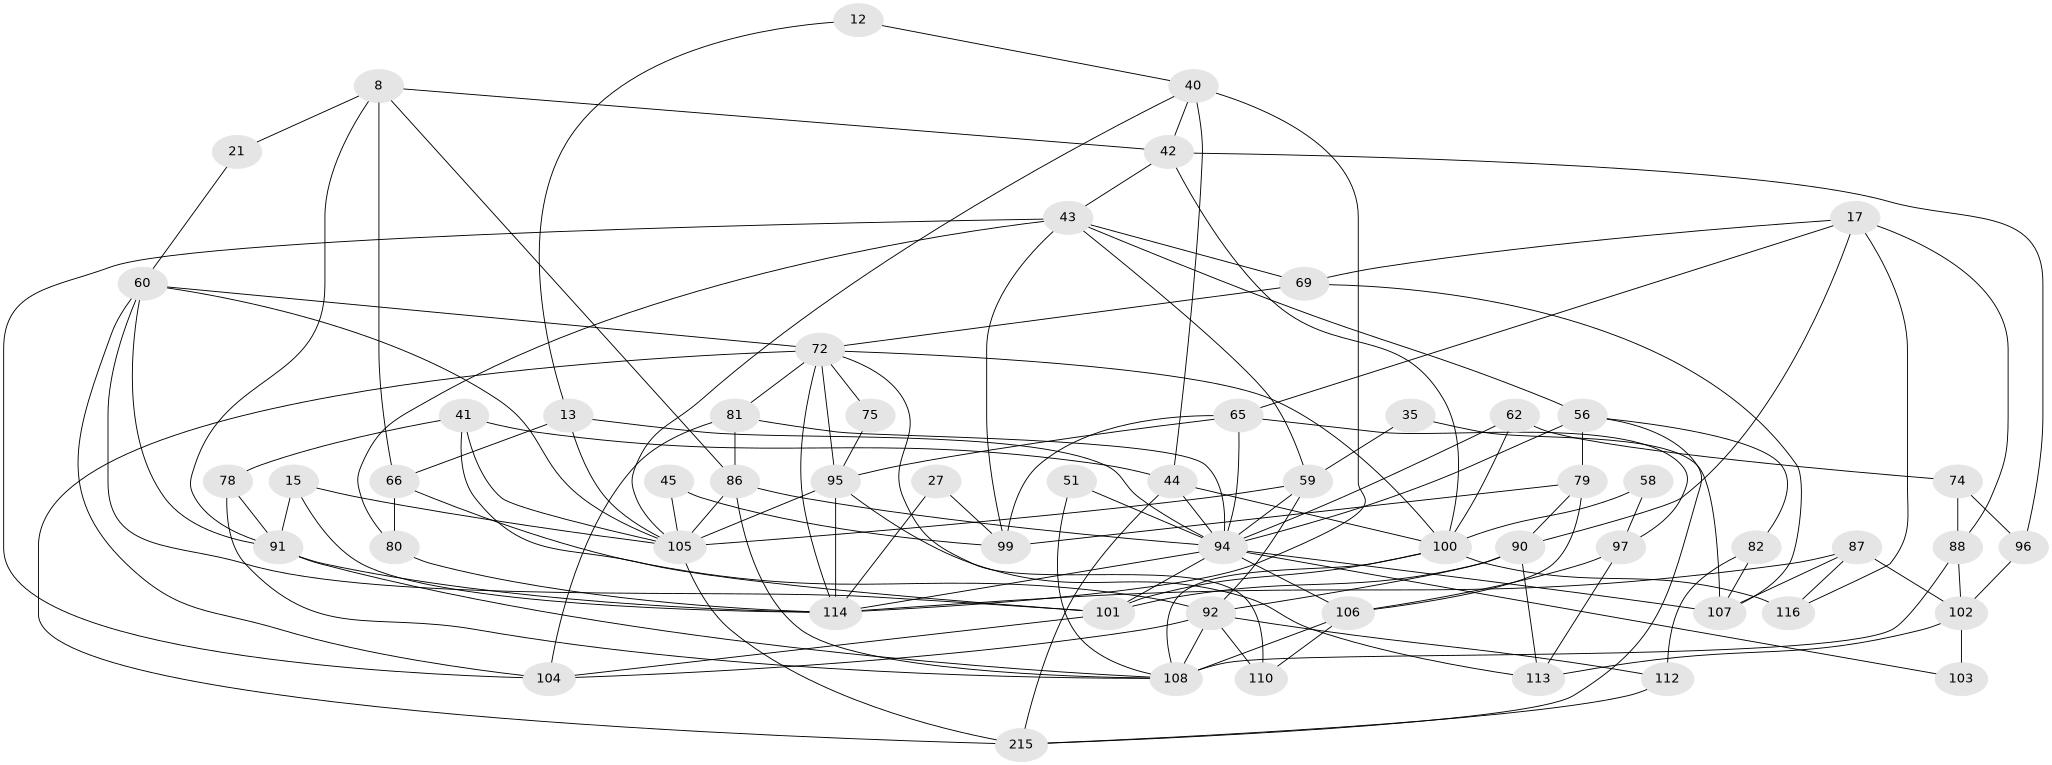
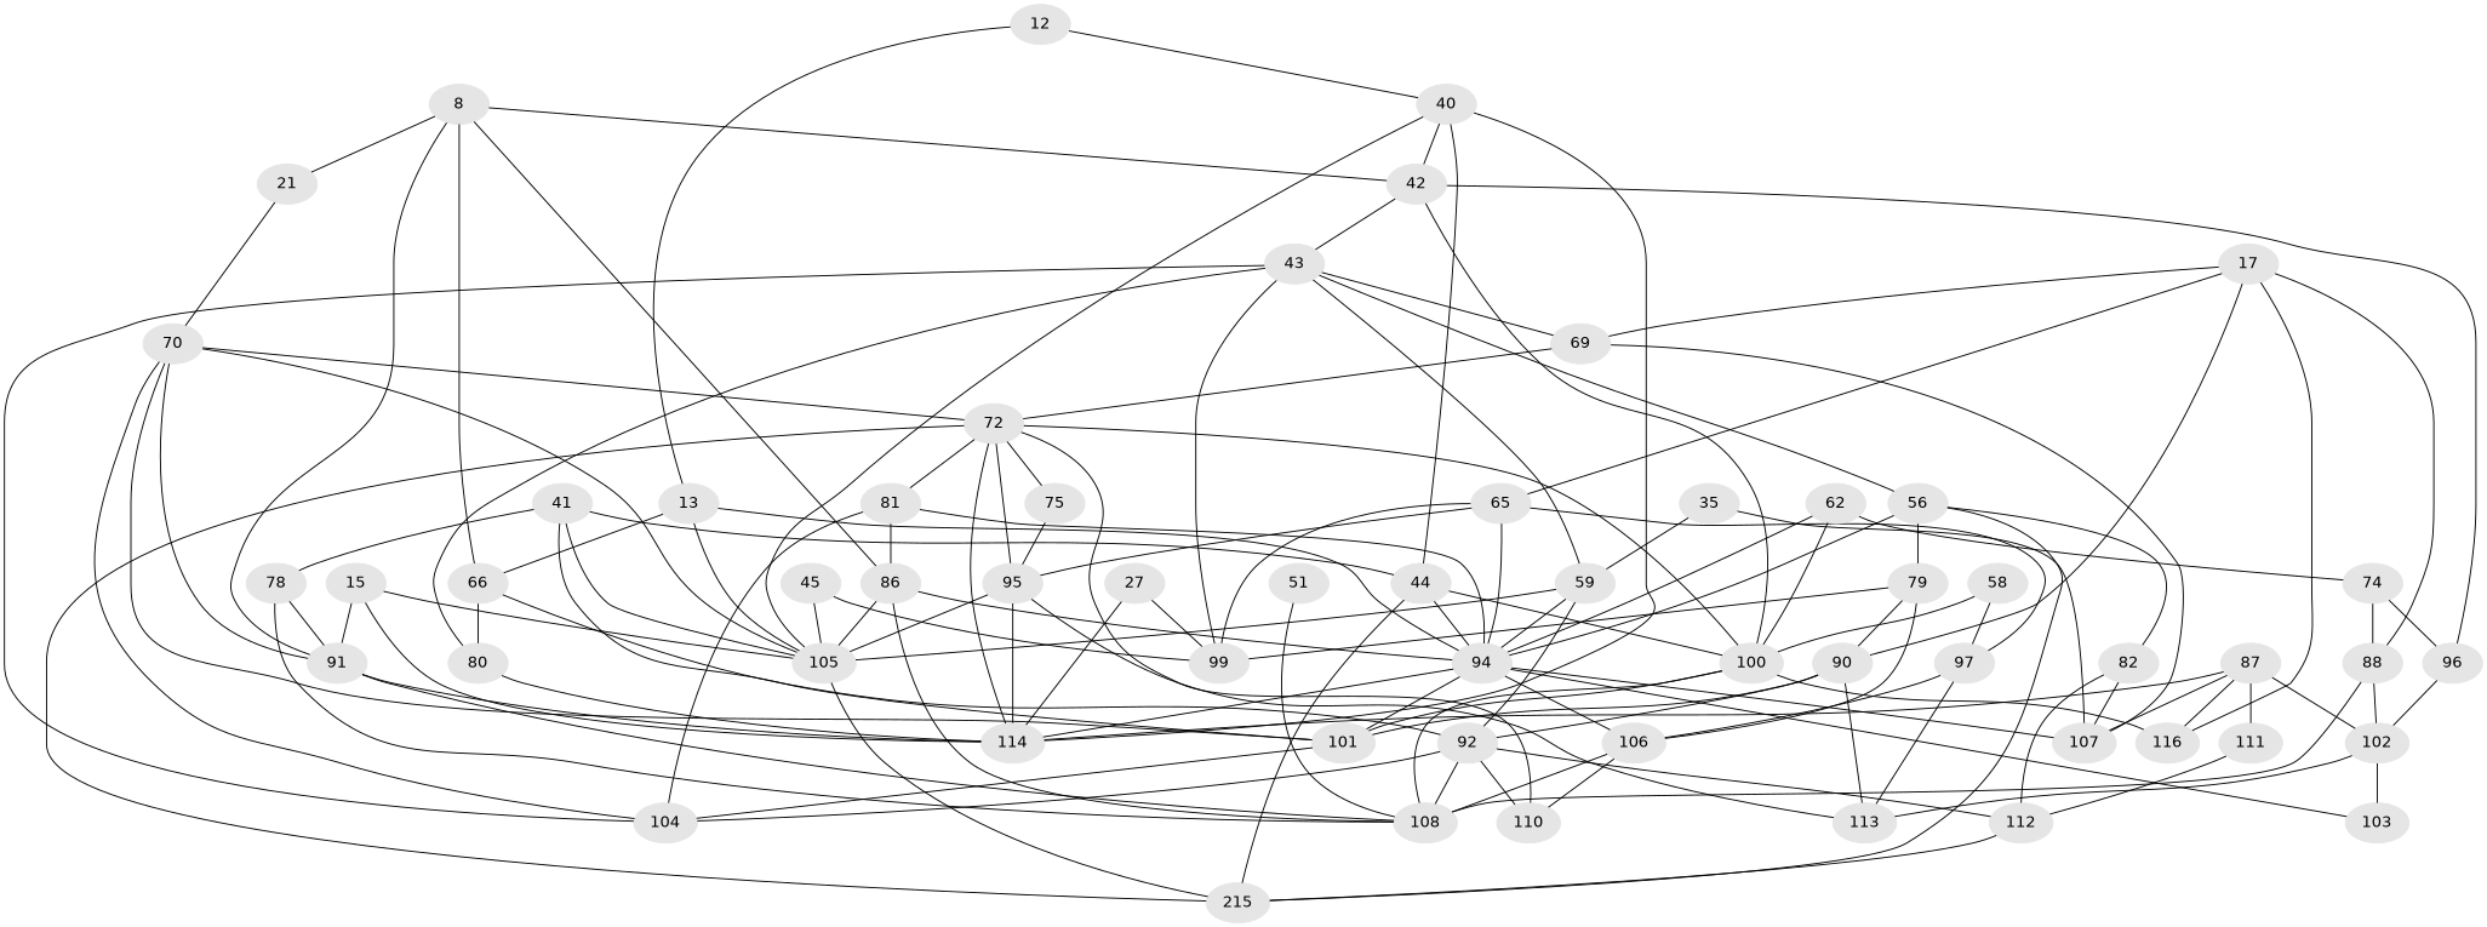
  graph {
    fontname="DejaVu Sans"
    node [color=gray90 fontname="DejaVu Sans" style=filled]
    edge [fontname="DejaVu Sans"]
    8
    21
    42
    66
    86 [super="+34"]
    91 [super="+57+50"]
-   60 [super="+48"]
+   60 [super="+48" label=70]
    43 [super="+26"]
    96
    100 [super="+73"]
    80 [super="+38"]
    92 [super="+53+76"]
    94 [super="+7+11+71"]
    105 [super="+77+68"]
    108 [super="+49"]
    114 [super="+85"]
    12
    13
    40 [super="+24"]
    44
    107
    101 [super="+28+83+89"]
    106 [super="+64"]
    103 [super="+98"]
    n25 [label=215 super="+46+61"]
    15
    65 [super="+39"]
    99
    97
    95 [super="+47+93"]
    17
    69
    88 [super="+2"]
    90
    116 [super="+31"]
    72 [super="+18+36"]
    102 [super="+84"]
    113 [super="+70"]
    104 [super="+63"]
    27
    59 [super="+55"]
    35
    41 [super="+23+19"]
    78
    79 [super="+20"]
    56
    82
    45
    51
    112 [super="+67+109"]
    58
    110
    75
    81
    62
    74
    87 [super="+52"]
+   111 [super="+3"]
    8 -- 21
    8 -- 42
    8 -- 66
    8 -- 86
    8 -- 91
    21 -- 60
    42 -- 43
    42 -- 96
    42 -- 100
    66 -- 80 [weight=2]
    66 -- 92
    86 -- 94
    86 -- 105
    86 -- 108
    91 -- 108
    91 -- 114
    60 -- 91 [weight=3]
    60 -- 105
    60 -- 101 [weight=2]
    60 -- 72 [weight=3]
    60 -- 104
    43 -- 80 [weight=2]
    43 -- 99
    43 -- 69
    43 -- 104
    43 -- 59
    43 -- 56
    96 -- 102
    100 -- 108
    100 -- 101 [weight=3]
    100 -- 116
    80 -- 114
    92 -- 108 [weight=2]
    92 -- 104
    92 -- 112 [weight=2]
    92 -- 110
    94 -- 114
    94 -- 107
    94 -- 101 [weight=2]
    94 -- 106 [weight=2]
    94 -- 103
    105 -- n25 [weight=2]
    12 -- 13
    12 -- 40
    13 -- 66
    13 -- 94 [weight=2]
    13 -- 105
    40 -- 42
    40 -- 105
    40 -- 114 [weight=2]
    40 -- 44
    44 -- 100
    44 -- 94 [weight=2]
    44 -- n25 [weight=2]
    101 -- 104
    106 -- 108
    106 -- 110
    15 -- 91 [weight=2]
    15 -- 105
    15 -- 114 [weight=2]
    65 -- 94
    65 -- 99
    65 -- 97
    65 -- 95
    97 -- 106
    97 -- 113
    95 -- 105 [weight=2]
    95 -- 114
    95 -- 113 [weight=2]
    17 -- 65
    17 -- 69
    17 -- 88 [weight=2]
    17 -- 90
    17 -- 116
    69 -- 107
    69 -- 72 [weight=2]
    88 -- 108 [weight=2]
    88 -- 102
    90 -- 92
    90 -- 101
    90 -- 113
    72 -- 100 [weight=2]
    72 -- 114
    72 -- n25
    72 -- 95 [weight=3]
    72 -- 110
    72 -- 75 [weight=2]
    72 -- 81
    102 -- 103 [weight=2]
    102 -- 113 [weight=2]
    27 -- 114
    27 -- 99
    59 -- 92
    59 -- 94
    59 -- 105
    35 -- 107
    35 -- 59
    41 -- 105
    41 -- 44
    41 -- 101
    41 -- 78
    78 -- 91
    78 -- 108
    79 -- 106
    79 -- 99
    79 -- 90
    56 -- 94
    56 -- n25
    56 -- 79
    56 -- 82
    82 -- 107
    82 -- 112
    45 -- 105
    45 -- 99
-   51 -- 94
    51 -- 108
    112 -- n25 [weight=2]
    58 -- 100
    58 -- 97
    75 -- 95
    81 -- 86
    81 -- 94
    81 -- 104
    62 -- 100
    62 -- 94 [weight=2]
    62 -- 74
    74 -- 96
    74 -- 88
    87 -- 114
    87 -- 107 [weight=2]
    87 -- 116 [weight=2]
    87 -- 102
+   87 -- 111
+   111 -- 112
  }
